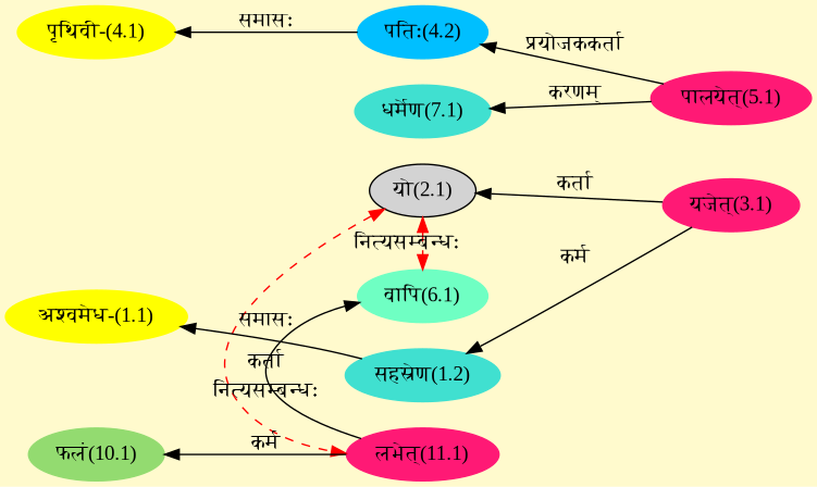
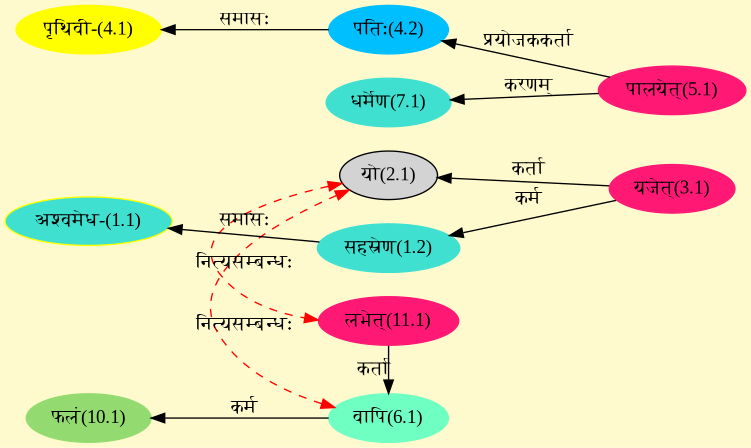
  digraph {
    bgcolor=lemonchiffon1
    compound=true
    fontname="Liberation Serif"
    rankdir=LR
    node [fontname="Liberation Serif" style=filled color="#FF1975"]
    edge [dir=back fontname="Liberation Serif"]
    n1 [label="यो(2.1)" color=""]
    n2 [color="#6FFFC3" label="वापि(6.1)"]
    n3 [label="लभेत्(11.1)"]
    n4 [label="यजेत्(3.1)"]
-   n5 [color="#FFFF00" label="अश्वमेध-(1.1)"]
+   n5 [color="#FFFF00" label="अश्वमेध-(1.1)" fillcolor="#40E0D0"]
    n6 [color="#40E0D0" label="सहस्रेण(1.2)"]
    n7 [color="#FFFF00" label="पृथिवी-(4.1)"]
    n8 [color="#00BFFF" label="पतिः(4.2)"]
    n9 [label="पालयेत्(5.1)"]
    n10 [color="#40E0D0" label="धर्मेण(7.1)"]
    n11 [color="#93DB70" label="फलं(10.1)"]
    subgraph sub_1 {
      rank=same
      n1
      n2
    }
    subgraph sub_2 {
      rank=same
      n1
      n3
    }
    n1 -> n2 [color=red dir=both label="नित्यसम्बन्धः" style=dashed]
    n1 -> n3 [color=red dir=both label="नित्यसम्बन्धः" style=dashed]
    n1 -> n4 [label="कर्ता"]
    n2 -> n3 [label="कर्ता"]
    n5 -> n6 [label="समासः"]
    n6 -> n4 [label="कर्म"]
    n7 -> n8 [label="समासः"]
    n8 -> n9 [label="प्रयोजककर्ता"]
    n10 -> n9 [label="करणम्"]
-   n11 -> n3 [label="कर्म"]
+   n11 -> n2 [label="कर्म"]
  }
